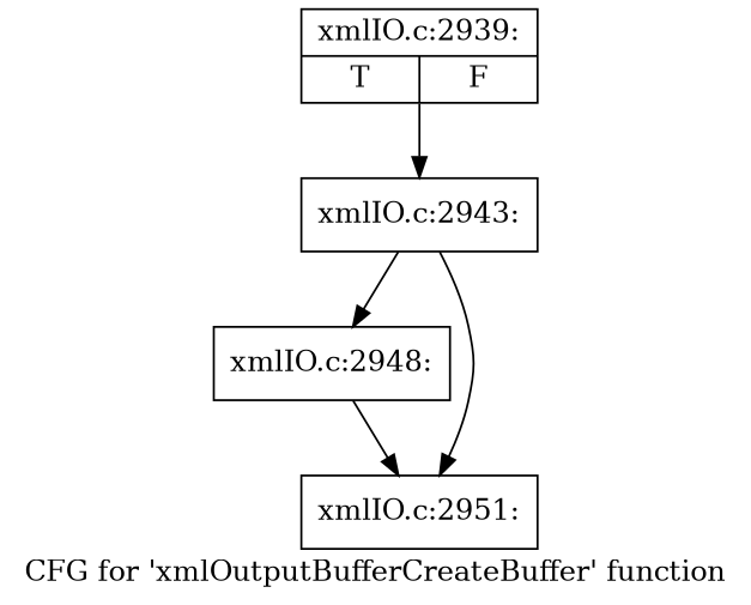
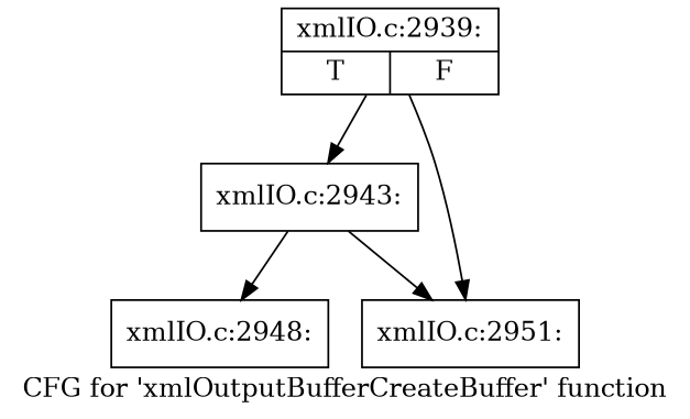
  digraph {
    label="CFG for 'xmlOutputBufferCreateBuffer' function"
    node [shape=record]
    n1 [label="{xmlIO.c:2939:|{<s0>T|<s1>F}}"]
    n2 [label="{xmlIO.c:2943:}"]
    n3 [label="{xmlIO.c:2948:}"]
    n4 [label="{xmlIO.c:2951:}"]
    n1 -> n2
    n2 -> n3
    n2 -> n4
-   n3 -> n4
+   n1 -> n4
  }
